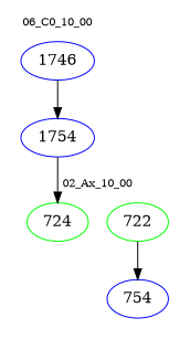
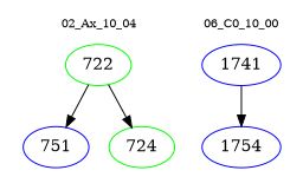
  digraph {
    node [color=blue]
    edge [color=black]
    n1 [color=green label=722]
-   n2 [label=754]
+   n2 [label=751]
    n3 [color=green label=724]
-   n4 [label=1746]
+   n4 [label=1741]
    n5 [label=1754]
    subgraph cluster_1 {
      color=white
      fontsize=10
-     label="02_Ax_10_00"
+     label="02_Ax_10_04"
      n1
      n2
      n3
    }
    subgraph cluster_2 {
      color=white
      fontsize=10
      label="06_C0_10_00"
      n4
      n5
    }
    n1 -> n2
-   n5 -> n3
+   n1 -> n3
    n4 -> n5
  }
